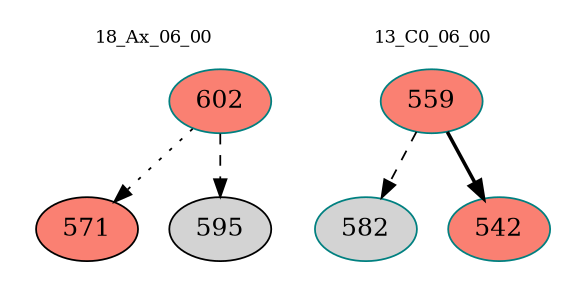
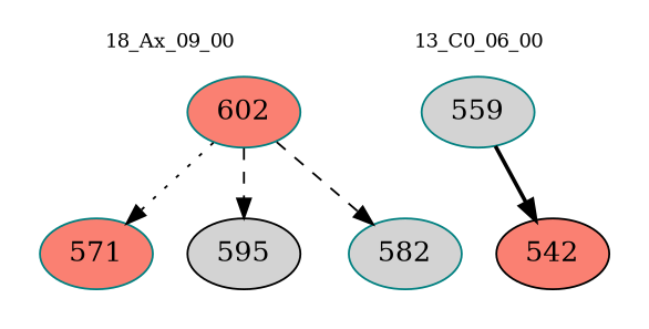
  digraph {
    node [color=teal fillcolor=salmon style=filled]
    edge [color=black style=dashed]
    n1 [label=602]
-   n2 [color=black label=571]
+   n2 [label=571]
    n3 [color=black fillcolor=lightgrey label=595]
-   n4 [label=559]
-   n5 [label=542]
+   n4 [fillcolor=lightgrey label=559]
+   n5 [color=black label=542]
    n6 [fillcolor=lightgrey label=582]
    subgraph cluster_1 {
      color=white
      fontsize=10
-     label="18_Ax_06_00"
+     label="18_Ax_09_00"
      n1
      n2
      n3
    }
    subgraph cluster_2 {
      color=white
      fontsize=10
      label="13_C0_06_00"
      n4
      n5
      n6
    }
    n1 -> n2 [style=dotted]
    n1 -> n3
    n4 -> n5 [style=bold]
-   n4 -> n6
+   n1 -> n6
  }
